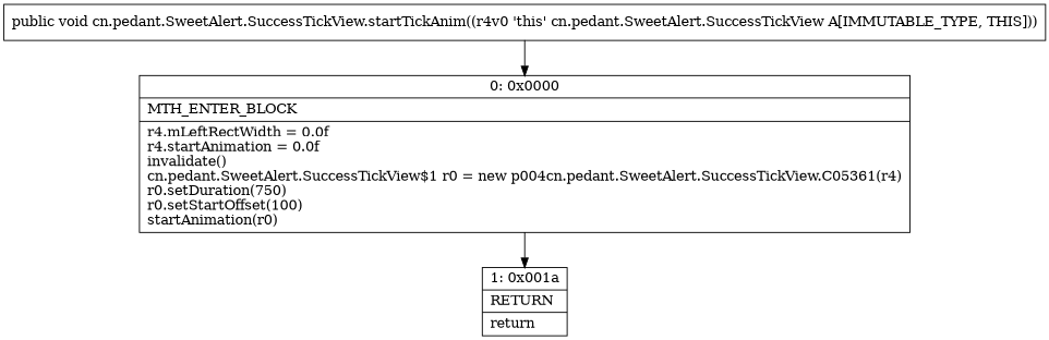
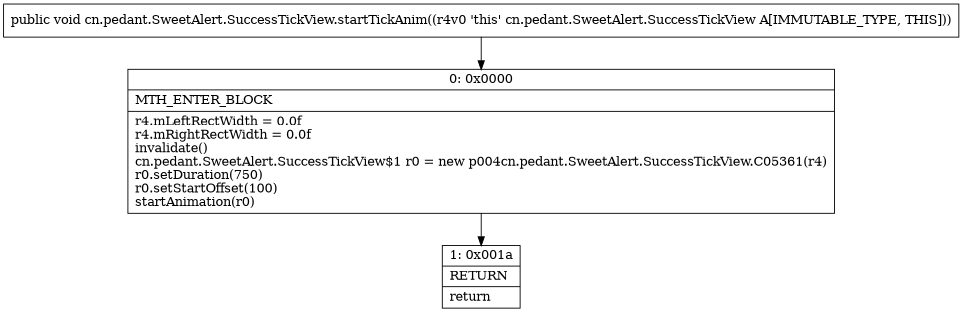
  digraph {
    node [shape=record]
-   n1 [label="{0\:\ 0x0000|MTH_ENTER_BLOCK\l|r4.mLeftRectWidth = 0.0f\lr4.startAnimation = 0.0f\linvalidate()\lcn.pedant.SweetAlert.SuccessTickView$1 r0 = new p004cn.pedant.SweetAlert.SuccessTickView.C05361(r4)\lr0.setDuration(750)\lr0.setStartOffset(100)\lstartAnimation(r0)\l}"]
+   n1 [label="{0\:\ 0x0000|MTH_ENTER_BLOCK\l|r4.mLeftRectWidth = 0.0f\lr4.mRightRectWidth = 0.0f\linvalidate()\lcn.pedant.SweetAlert.SuccessTickView$1 r0 = new p004cn.pedant.SweetAlert.SuccessTickView.C05361(r4)\lr0.setDuration(750)\lr0.setStartOffset(100)\lstartAnimation(r0)\l}"]
    n2 [label="{1\:\ 0x001a|RETURN\l|return\l}"]
    n3 [label="{public void cn.pedant.SweetAlert.SuccessTickView.startTickAnim((r4v0 'this' cn.pedant.SweetAlert.SuccessTickView A[IMMUTABLE_TYPE, THIS])) }"]
    n1 -> n2
    n3 -> n1
  }
